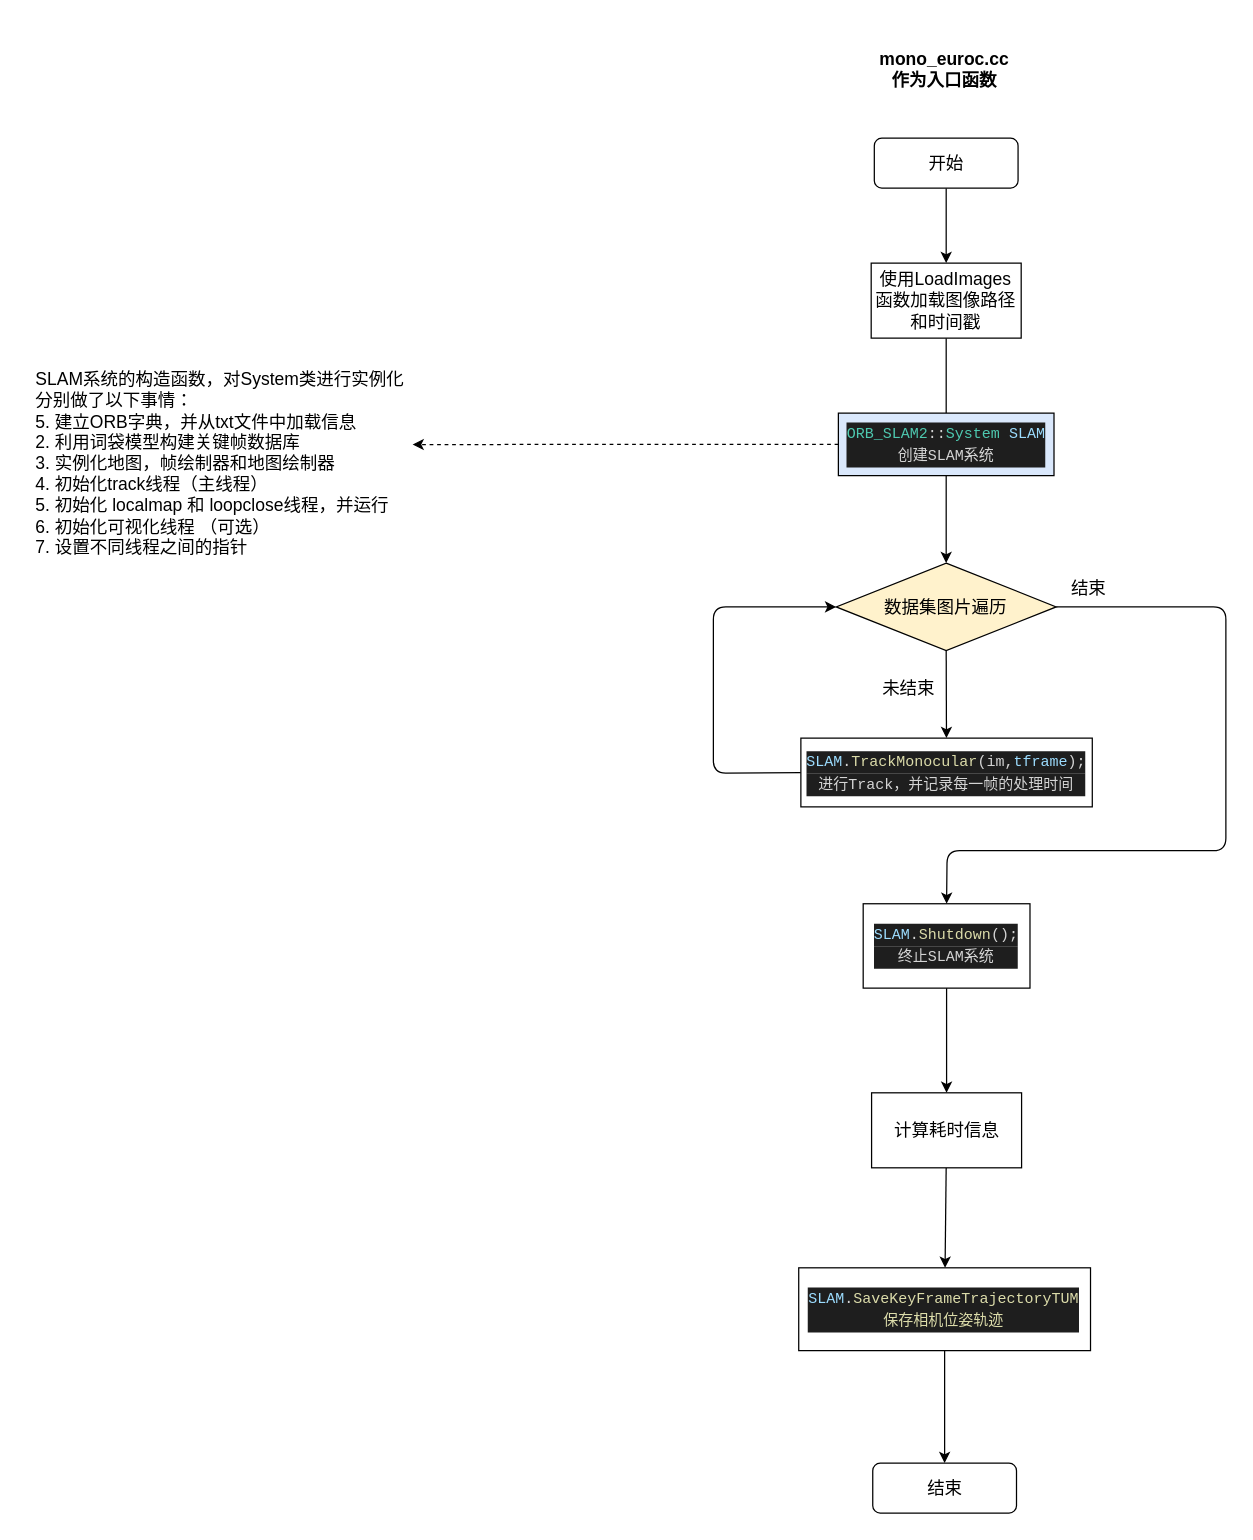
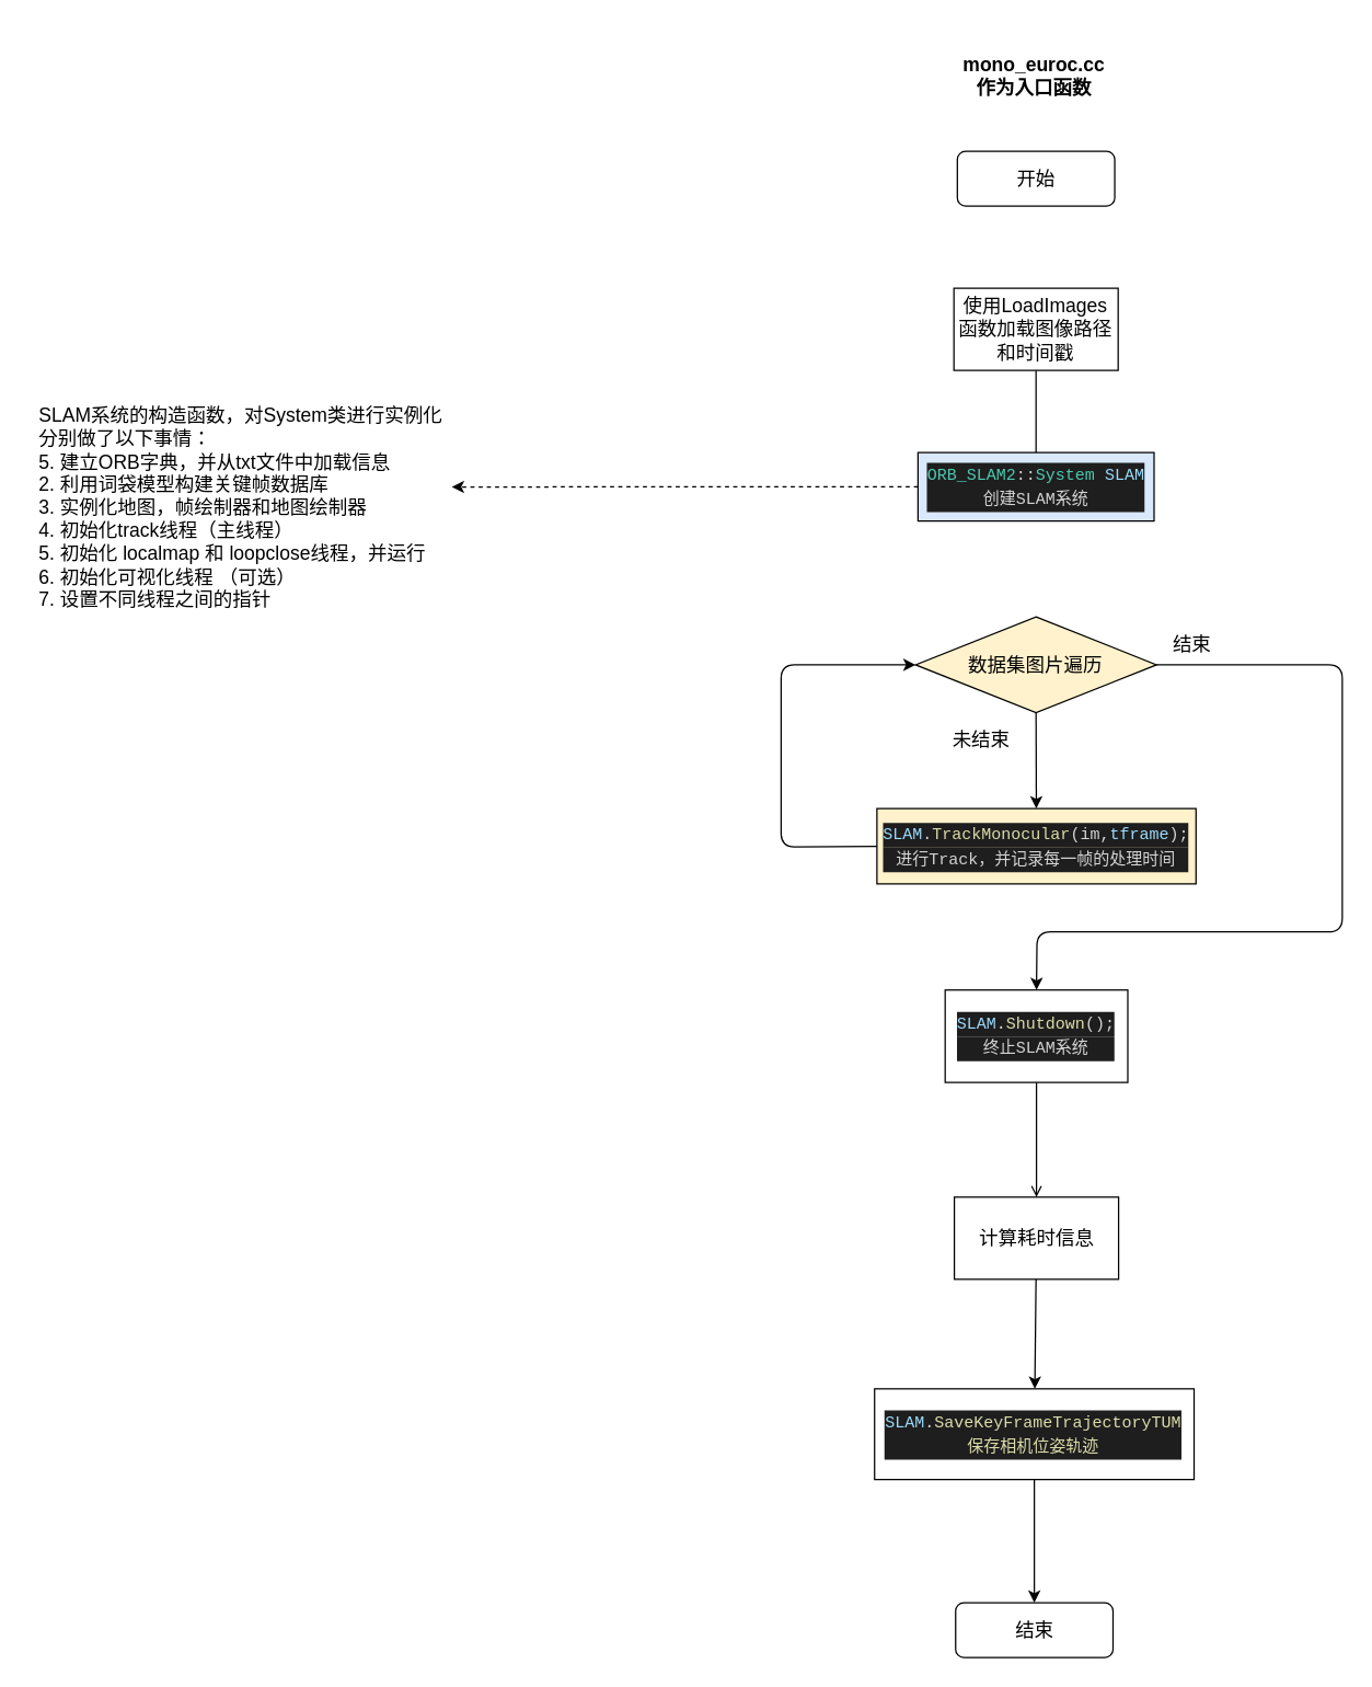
  <mxCell id="0" />
  <mxCell id="1" parent="0" />
  <mxCell id="2" value="&lt;b&gt;&lt;font style=&quot;font-size: 14px&quot;&gt;mono_euroc.cc作为入口函数&lt;/font&gt;&lt;/b&gt;" style="text;html=1;strokeColor=none;fillColor=none;align=center;verticalAlign=middle;whiteSpace=wrap;rounded=0;" vertex="1" parent="1"><mxGeometry x="710" y="20" width="90" height="70" as="geometry" /></mxCell>
- <mxCell id="3" style="edgeStyle=none;html=1;exitX=0.5;exitY=1;exitDx=0;exitDy=0;entryX=0.5;entryY=0;entryDx=0;entryDy=0;fontSize=14;" edge="1" parent="1" source="4" target="6"><mxGeometry relative="1" as="geometry" /></mxCell>
  <mxCell id="4" value="开始" style="rounded=1;whiteSpace=wrap;html=1;fontSize=14;" vertex="1" parent="1"><mxGeometry x="698.75" y="110" width="115" height="40" as="geometry" /></mxCell>
  <mxCell id="5" value="" style="edgeStyle=none;html=1;fontSize=14;endArrow=none;" edge="1" parent="1" source="6" target="9"><mxGeometry relative="1" as="geometry" /></mxCell>
  <mxCell id="6" value="使用LoadImages函数加载图像路径和时间戳" style="rounded=0;whiteSpace=wrap;html=1;fontSize=14;" vertex="1" parent="1"><mxGeometry x="696.25" y="210" width="120" height="60" as="geometry" /></mxCell>
- <mxCell id="7" style="edgeStyle=none;html=1;exitX=0.5;exitY=1;exitDx=0;exitDy=0;entryX=0.5;entryY=0;entryDx=0;entryDy=0;fontSize=14;" edge="1" parent="1" source="9" target="14"><mxGeometry relative="1" as="geometry" /></mxCell>
  <mxCell id="8" style="edgeStyle=none;html=1;entryX=0.998;entryY=0.407;entryDx=0;entryDy=0;entryPerimeter=0;fontSize=9;dashed=1;" edge="1" parent="1" source="9" target="24"><mxGeometry relative="1" as="geometry" /></mxCell>
  <mxCell id="9" value="&lt;div style=&quot;background-color: rgb(30 , 30 , 30) ; font-family: &amp;#34;menlo&amp;#34; , &amp;#34;monaco&amp;#34; , &amp;#34;courier new&amp;#34; , monospace ; font-size: 12px ; line-height: 18px ; color: rgb(212 , 212 , 212)&quot;&gt;&lt;span style=&quot;color: #4ec9b0&quot;&gt;ORB_SLAM2&lt;/span&gt;::&lt;span style=&quot;color: #4ec9b0&quot;&gt;System&lt;/span&gt; &lt;span style=&quot;color: #9cdcfe&quot;&gt;SLAM&lt;/span&gt;&lt;/div&gt;&lt;div style=&quot;background-color: rgb(30 , 30 , 30) ; font-family: &amp;#34;menlo&amp;#34; , &amp;#34;monaco&amp;#34; , &amp;#34;courier new&amp;#34; , monospace ; font-size: 12px ; line-height: 18px ; color: rgb(212 , 212 , 212)&quot;&gt;创建SLAM系统&lt;/div&gt;" style="whiteSpace=wrap;html=1;fontSize=14;rounded=0;fillColor=#dae8fc;" vertex="1" parent="1"><mxGeometry x="670" y="330" width="172.5" height="50" as="geometry" /></mxCell>
  <mxCell id="10" style="edgeStyle=none;html=1;exitX=0;exitY=0.5;exitDx=0;exitDy=0;fontSize=14;entryX=0;entryY=0.5;entryDx=0;entryDy=0;" edge="1" parent="1" source="11" target="14"><mxGeometry relative="1" as="geometry"><mxPoint x="560" y="617" as="targetPoint" /><Array as="points"><mxPoint x="570" y="618" /><mxPoint x="570" y="485" /></Array></mxGeometry></mxCell>
- <mxCell id="11" value="&lt;div style=&quot;color: rgb(212 , 212 , 212) ; background-color: rgb(30 , 30 , 30) ; font-family: &amp;#34;menlo&amp;#34; , &amp;#34;monaco&amp;#34; , &amp;#34;courier new&amp;#34; , monospace ; font-size: 12px ; line-height: 18px&quot;&gt;&lt;span style=&quot;color: #9cdcfe&quot;&gt;SLAM&lt;/span&gt;.&lt;span style=&quot;color: #dcdcaa&quot;&gt;TrackMonocular&lt;/span&gt;(im,&lt;span style=&quot;color: #9cdcfe&quot;&gt;tframe&lt;/span&gt;);&lt;/div&gt;&lt;div style=&quot;color: rgb(212 , 212 , 212) ; background-color: rgb(30 , 30 , 30) ; font-family: &amp;#34;menlo&amp;#34; , &amp;#34;monaco&amp;#34; , &amp;#34;courier new&amp;#34; , monospace ; font-size: 12px ; line-height: 18px&quot;&gt;进行Track，并记录每一帧的处理时间&lt;/div&gt;" style="whiteSpace=wrap;html=1;fontSize=14;rounded=0;" vertex="1" parent="1"><mxGeometry x="640" y="590" width="233.13" height="55" as="geometry" /></mxCell>
+ <mxCell id="11" value="&lt;div style=&quot;color: rgb(212 , 212 , 212) ; background-color: rgb(30 , 30 , 30) ; font-family: &amp;#34;menlo&amp;#34; , &amp;#34;monaco&amp;#34; , &amp;#34;courier new&amp;#34; , monospace ; font-size: 12px ; line-height: 18px&quot;&gt;&lt;span style=&quot;color: #9cdcfe&quot;&gt;SLAM&lt;/span&gt;.&lt;span style=&quot;color: #dcdcaa&quot;&gt;TrackMonocular&lt;/span&gt;(im,&lt;span style=&quot;color: #9cdcfe&quot;&gt;tframe&lt;/span&gt;);&lt;/div&gt;&lt;div style=&quot;color: rgb(212 , 212 , 212) ; background-color: rgb(30 , 30 , 30) ; font-family: &amp;#34;menlo&amp;#34; , &amp;#34;monaco&amp;#34; , &amp;#34;courier new&amp;#34; , monospace ; font-size: 12px ; line-height: 18px&quot;&gt;进行Track，并记录每一帧的处理时间&lt;/div&gt;" style="whiteSpace=wrap;html=1;fontSize=14;rounded=0;fillColor=#fff2cc;" vertex="1" parent="1"><mxGeometry x="640" y="590" width="233.13" height="55" as="geometry" /></mxCell>
  <mxCell id="12" style="edgeStyle=none;html=1;exitX=0.5;exitY=1;exitDx=0;exitDy=0;fontSize=14;" edge="1" parent="1" source="14" target="11"><mxGeometry relative="1" as="geometry" /></mxCell>
  <mxCell id="13" style="edgeStyle=none;html=1;exitX=1;exitY=0.5;exitDx=0;exitDy=0;entryX=0.5;entryY=0;entryDx=0;entryDy=0;fontSize=14;" edge="1" parent="1" source="14" target="16"><mxGeometry relative="1" as="geometry"><Array as="points"><mxPoint x="980" y="485" /><mxPoint x="980" y="680" /><mxPoint x="880" y="680" /><mxPoint x="757" y="680" /></Array></mxGeometry></mxCell>
  <mxCell id="14" value="数据集图片遍历" style="rhombus;whiteSpace=wrap;html=1;fontSize=14;fillColor=#fff2cc;" vertex="1" parent="1"><mxGeometry x="668.25" y="450" width="176" height="70" as="geometry" /></mxCell>
- <mxCell id="15" value="" style="edgeStyle=none;html=1;fontSize=14;" edge="1" parent="1" source="16" target="20"><mxGeometry relative="1" as="geometry" /></mxCell>
+ <mxCell id="15" value="" style="edgeStyle=none;html=1;fontSize=14;endArrow=open;" edge="1" parent="1" source="16" target="20"><mxGeometry relative="1" as="geometry" /></mxCell>
  <mxCell id="16" value="&lt;div style=&quot;color: rgb(212 , 212 , 212) ; background-color: rgb(30 , 30 , 30) ; font-family: &amp;#34;menlo&amp;#34; , &amp;#34;monaco&amp;#34; , &amp;#34;courier new&amp;#34; , monospace ; font-size: 12px ; line-height: 18px&quot;&gt;&lt;span style=&quot;color: #9cdcfe&quot;&gt;SLAM&lt;/span&gt;.&lt;span style=&quot;color: #dcdcaa&quot;&gt;Shutdown&lt;/span&gt;();&lt;/div&gt;&lt;div style=&quot;color: rgb(212 , 212 , 212) ; background-color: rgb(30 , 30 , 30) ; font-family: &amp;#34;menlo&amp;#34; , &amp;#34;monaco&amp;#34; , &amp;#34;courier new&amp;#34; , monospace ; font-size: 12px ; line-height: 18px&quot;&gt;终止SLAM系统&lt;/div&gt;" style="whiteSpace=wrap;html=1;fontSize=14;rounded=0;" vertex="1" parent="1"><mxGeometry x="689.85" y="722.5" width="133.44" height="67.5" as="geometry" /></mxCell>
- <mxCell id="17" value="未结束" style="text;html=1;align=center;verticalAlign=middle;resizable=0;points=[];autosize=1;strokeColor=none;fillColor=none;fontSize=14;" vertex="1" parent="1"><mxGeometry x="696.25" y="540" width="60" height="20" as="geometry" /></mxCell>
+ <mxCell id="17" value="未结束" style="text;html=1;align=center;verticalAlign=middle;resizable=0;points=[];autosize=1;strokeColor=none;fillColor=none;fontSize=14;" vertex="1" parent="1"><mxGeometry x="686.25" y="530" width="60" height="20" as="geometry" /></mxCell>
  <mxCell id="18" value="结束" style="text;html=1;align=center;verticalAlign=middle;resizable=0;points=[];autosize=1;strokeColor=none;fillColor=none;fontSize=14;" vertex="1" parent="1"><mxGeometry x="850" y="460" width="40" height="20" as="geometry" /></mxCell>
  <mxCell id="19" value="" style="edgeStyle=none;html=1;fontSize=14;" edge="1" parent="1" source="20" target="22"><mxGeometry relative="1" as="geometry" /></mxCell>
  <mxCell id="20" value="计算耗时信息" style="whiteSpace=wrap;html=1;fontSize=14;rounded=0;" vertex="1" parent="1"><mxGeometry x="696.57" y="873.75" width="120" height="60" as="geometry" /></mxCell>
  <mxCell id="21" value="" style="edgeStyle=none;html=1;fontSize=14;" edge="1" parent="1" source="22" target="23"><mxGeometry relative="1" as="geometry" /></mxCell>
  <mxCell id="22" value="&lt;div style=&quot;color: rgb(212 , 212 , 212) ; background-color: rgb(30 , 30 , 30) ; font-family: &amp;#34;menlo&amp;#34; , &amp;#34;monaco&amp;#34; , &amp;#34;courier new&amp;#34; , monospace ; font-size: 12px ; line-height: 18px&quot;&gt;&lt;span style=&quot;color: #9cdcfe&quot;&gt;SLAM&lt;/span&gt;.&lt;span style=&quot;color: #dcdcaa&quot;&gt;SaveKeyFrameTrajectoryTUM&lt;/span&gt;&lt;/div&gt;&lt;div style=&quot;color: rgb(212 , 212 , 212) ; background-color: rgb(30 , 30 , 30) ; font-family: &amp;#34;menlo&amp;#34; , &amp;#34;monaco&amp;#34; , &amp;#34;courier new&amp;#34; , monospace ; font-size: 12px ; line-height: 18px&quot;&gt;&lt;span style=&quot;color: #dcdcaa&quot;&gt;保存相机位姿轨迹&lt;/span&gt;&lt;/div&gt;" style="whiteSpace=wrap;html=1;fontSize=14;rounded=0;" vertex="1" parent="1"><mxGeometry x="638.28" y="1013.75" width="233.43" height="66.25" as="geometry" /></mxCell>
  <mxCell id="23" value="结束" style="rounded=1;whiteSpace=wrap;html=1;fontSize=14;" vertex="1" parent="1"><mxGeometry x="697.5" y="1170" width="115" height="40" as="geometry" /></mxCell>
  <mxCell id="24" value="&lt;div style=&quot;text-align: left&quot;&gt;&lt;span&gt;SLAM系统的构造函数，对System类进行实例化&lt;/span&gt;&lt;/div&gt;&lt;div style=&quot;text-align: left&quot;&gt;&lt;span&gt;分别做了以下事情：&lt;/span&gt;&lt;/div&gt;&lt;div style=&quot;text-align: left&quot;&gt;&lt;span&gt;5. 建立ORB字典，并从txt文件中加载信息&lt;/span&gt;&lt;/div&gt;&lt;div style=&quot;text-align: left&quot;&gt;&lt;span&gt;2. 利用词袋模型构建关键帧数据库&lt;/span&gt;&lt;/div&gt;&lt;div style=&quot;text-align: left&quot;&gt;&lt;span&gt;3. 实例化地图，帧绘制器和地图绘制器&lt;/span&gt;&lt;/div&gt;&lt;div style=&quot;text-align: left&quot;&gt;&lt;span&gt;4. 初始化track线程（主线程）&lt;/span&gt;&lt;/div&gt;&lt;div style=&quot;text-align: left&quot;&gt;&lt;span&gt;5. 初始化 localmap 和 loopclose线程，并运行&lt;/span&gt;&lt;/div&gt;&lt;div style=&quot;text-align: left&quot;&gt;&lt;span&gt;6. 初始化可视化线程 （可选）&lt;/span&gt;&lt;/div&gt;&lt;div style=&quot;text-align: left&quot;&gt;&lt;span&gt;7. 设置不同线程之间的指针&lt;/span&gt;&lt;/div&gt;" style="text;html=1;align=center;verticalAlign=middle;resizable=0;points=[];autosize=1;strokeColor=none;fillColor=none;fontSize=14;" vertex="1" parent="1"><mxGeometry x="20" y="290" width="310" height="160" as="geometry" /></mxCell>
